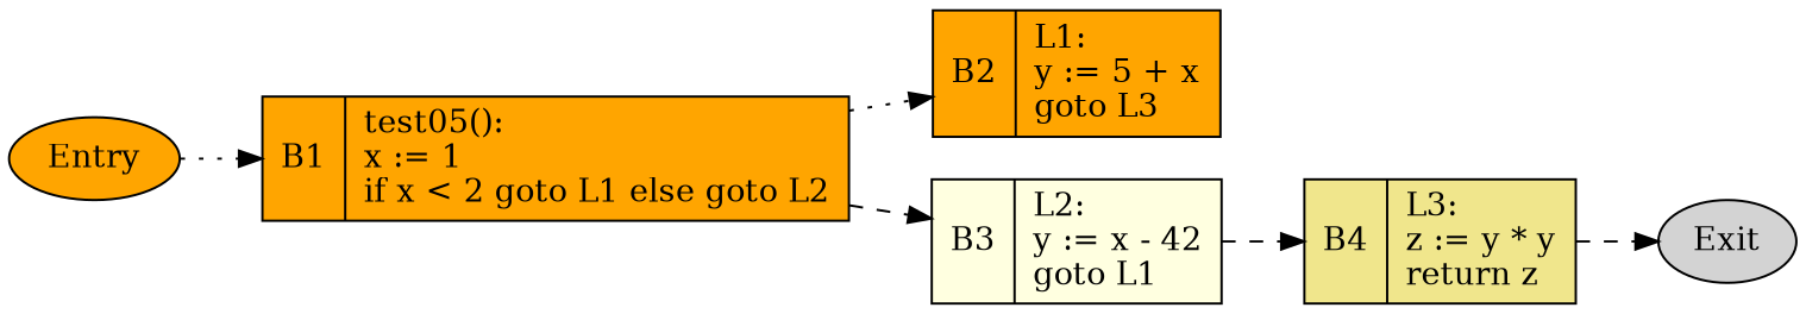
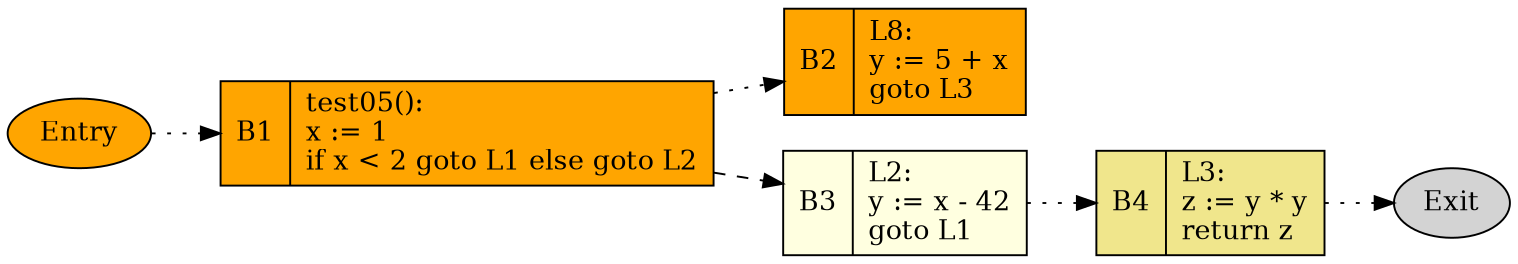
  digraph {
    rankdir=LR
    node [fillcolor=orange shape=record style=filled]
    edge [style=dashed]
    n1 [label="{B1|test05():\lx := 1\lif x \< 2 goto L1 else goto L2\l}"]
-   n2 [label="{B2|L1:\ly := 5 + x\lgoto L3\l}"]
+   n2 [label="{B2|L8:\ly := 5 + x\lgoto L3\l}"]
    n3 [fillcolor=lightyellow label="{B3|L2:\ly := x - 42\lgoto L1\l}"]
    n4 [fillcolor=khaki label="{B4|L3:\lz := y * y\lreturn z\l}"]
    Exit [fillcolor=lightgrey shape=""]
    Entry [shape=""]
    n1 -> n2 [style=dotted]
    n1 -> n3
-   n3 -> n4
-   n4 -> Exit
+   n3 -> n4 [style=dotted]
+   n4 -> Exit [style=dotted]
    Entry -> n1 [style=dotted]
  }
